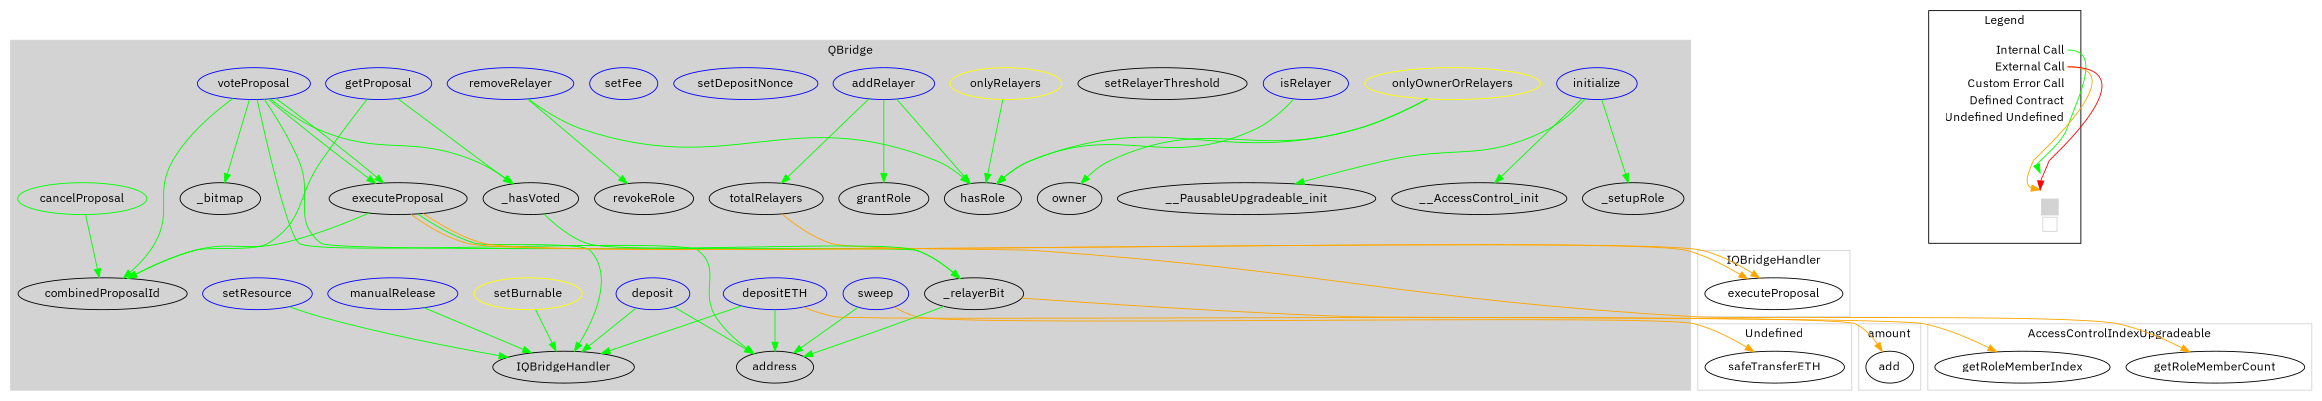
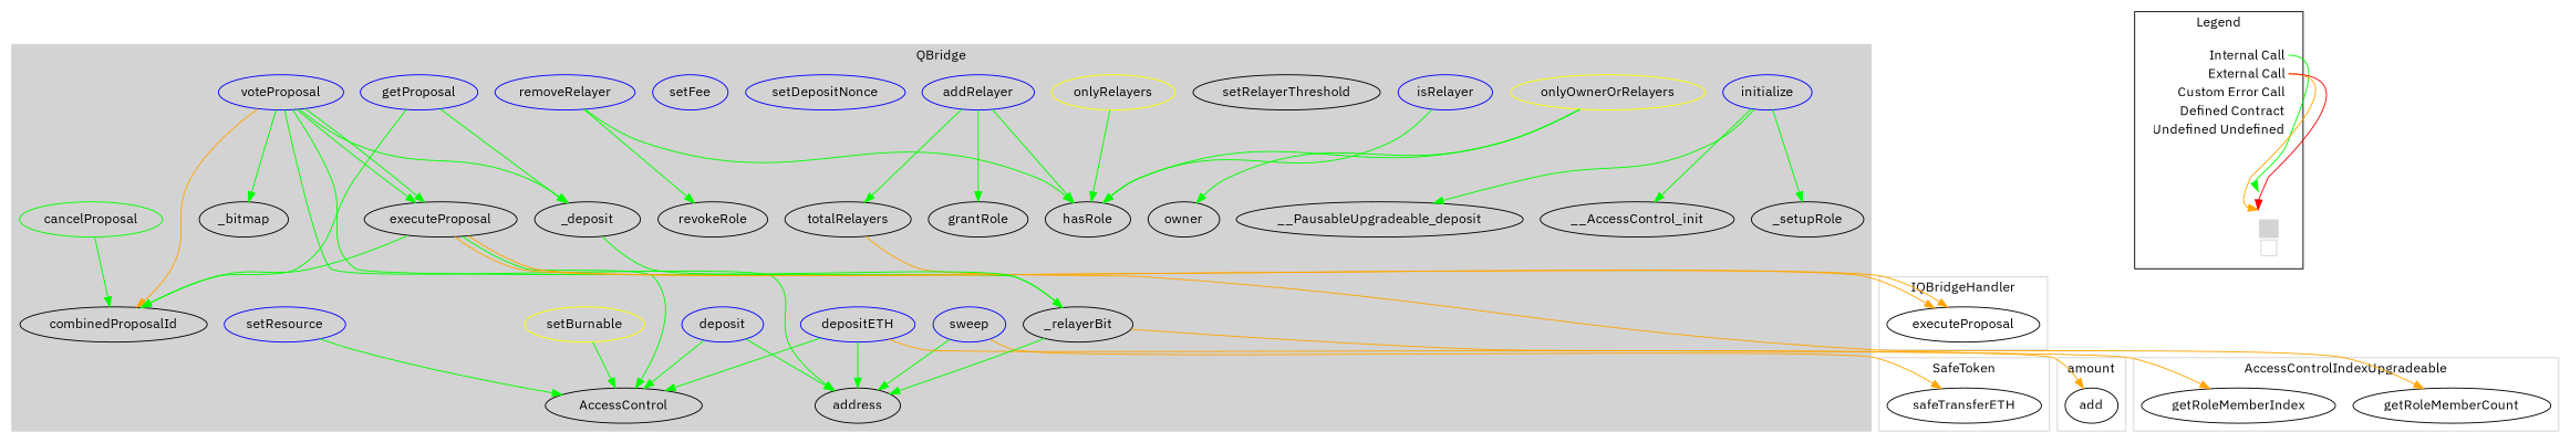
  digraph {
    compound=true
    fontname="IBM Plex Sans"
    rankdir=TB
    node [fontname="IBM Plex Sans"]
    edge [color=green fontname="IBM Plex Sans"]
    n1 [color=blue label=initialize]
    n2 [color=yellow label=onlyRelayers]
    n3 [color=yellow label=onlyOwnerOrRelayers]
    n4 [color=black label=setRelayerThreshold]
    n5 [color=blue label=addRelayer]
    n6 [color=blue label=removeRelayer]
    n7 [color=blue label=setResource]
    n8 [color=yellow label=setBurnable]
    n9 [color=blue label=setDepositNonce]
    n10 [color=blue label=setFee]
-   n11 [color=blue label=manualRelease]
    n12 [color=blue label=sweep]
    n13 [color=blue label=isRelayer]
    n14 [label=totalRelayers]
    n15 [label=combinedProposalId]
    n16 [color=blue label=getProposal]
    n17 [color=blue label=deposit]
    n18 [color=blue label=depositETH]
    n19 [color=blue label=voteProposal]
    n20 [label=executeProposal]
    n21 [color=green label=cancelProposal]
    n22 [label=_relayerBit]
-   n23 [label=_hasVoted]
+   n23 [label=_deposit]
    n24 [label=_bitmap]
-   n25 [label=__PausableUpgradeable_init]
+   n25 [label=__PausableUpgradeable_deposit]
    n26 [label=__AccessControl_init]
    n27 [label=_setupRole]
    n28 [label=hasRole]
    n29 [label=owner]
    n30 [label=grantRole]
    n31 [label=revokeRole]
-   n32 [label=IQBridgeHandler]
+   n32 [label=AccessControl]
    n33 [label=address]
    n34 [label=safeTransferETH]
    n35 [label=getRoleMemberCount]
    n36 [label=getRoleMemberIndex]
    n37 [label=add]
    n38 [label=<<table border="0" cellpadding="2" cellspacing="0" cellborder="0">   <tr><td align="right" port="i1">Internal Call</td></tr>   <tr><td align="right" port="i2">External Call</td></tr>   <tr><td align="right" port="i2">Custom Error Call</td></tr>   <tr><td align="right" port="i3">Defined Contract</td></tr>   <tr><td align="right" port="i4">Undefined Undefined</td></tr>   </table>> shape=plaintext]
    n39 [label=<<table border="0" cellpadding="2" cellspacing="0" cellborder="0">   <tr><td port="i1">&nbsp;&nbsp;&nbsp;</td></tr>   <tr><td port="i2">&nbsp;&nbsp;&nbsp;</td></tr>   <tr><td port="i3" bgcolor="lightgray">&nbsp;&nbsp;&nbsp;</td></tr>   <tr><td port="i4">     <table border="1" cellborder="0" cellspacing="0" cellpadding="7" color="lightgray">       <tr>        <td></td>       </tr>      </table>   </td></tr>   </table>> shape=plaintext]
    n40 [label=executeProposal]
    subgraph cluster_1 {
      bgcolor=lightgray
      color=lightgray
      label=QBridge
      style=filled
      n1
      n2
      n3
      n4
      n5
      n6
      n7
      n8
      n9
      n10
-     n11
      n12
      n13
      n14
      n15
      n16
      n17
      n18
      n19
      n20
      n21
      n22
      n23
      n24
      n25
      n26
      n27
      n28
      n29
      n30
      n31
      n32
      n33
    }
    subgraph cluster_2 {
      color=lightgray
-     label=Undefined
+     label=SafeToken
      n34
    }
    subgraph cluster_3 {
      color=lightgray
      label=AccessControlIndexUpgradeable
      n35
      n36
    }
    subgraph cluster_4 {
      color=lightgray
      label=amount
      n37
    }
    subgraph cluster_5 {
      label=Legend
      n38
      n39
    }
    subgraph cluster_6 {
      color=lightgray
      label=IQBridgeHandler
      n40
    }
    n1 -> n25
    n1 -> n26
    n1 -> n27
    n2 -> n28
    n3 -> n28
    n3 -> n29
    n5 -> n14
    n5 -> n28
    n5 -> n30
    n6 -> n28
    n6 -> n31
    n7 -> n32
    n8 -> n32
-   n11 -> n32
    n12 -> n33
    n12 -> n34 [color=orange]
    n13 -> n28
    n14 -> n35 [color=orange]
    n16 -> n15
    n16 -> n23
    n17 -> n32
    n17 -> n33
    n18 -> n32
    n18 -> n33
    n18 -> n37 [color=orange]
-   n19 -> n15
+   n19 -> n15 [color=orange]
    n19 -> n20
    n19 -> n20
    n19 -> n22
    n19 -> n23
    n19 -> n24
    n19 -> n33
    n20 -> n15
    n20 -> n32
    n20 -> n40 [color=orange]
    n20 -> n40 [color=orange]
    n21 -> n15
    n22 -> n33
    n22 -> n36 [color=orange]
    n23 -> n22
    n38 -> n39 [headport="i1:w" tailport="i1:e"]
    n38 -> n39 [color=orange headport="i2:w" tailport="i2:e"]
    n38 -> n39 [color=red headport="i2:w" tailport="i2:e"]
  }
